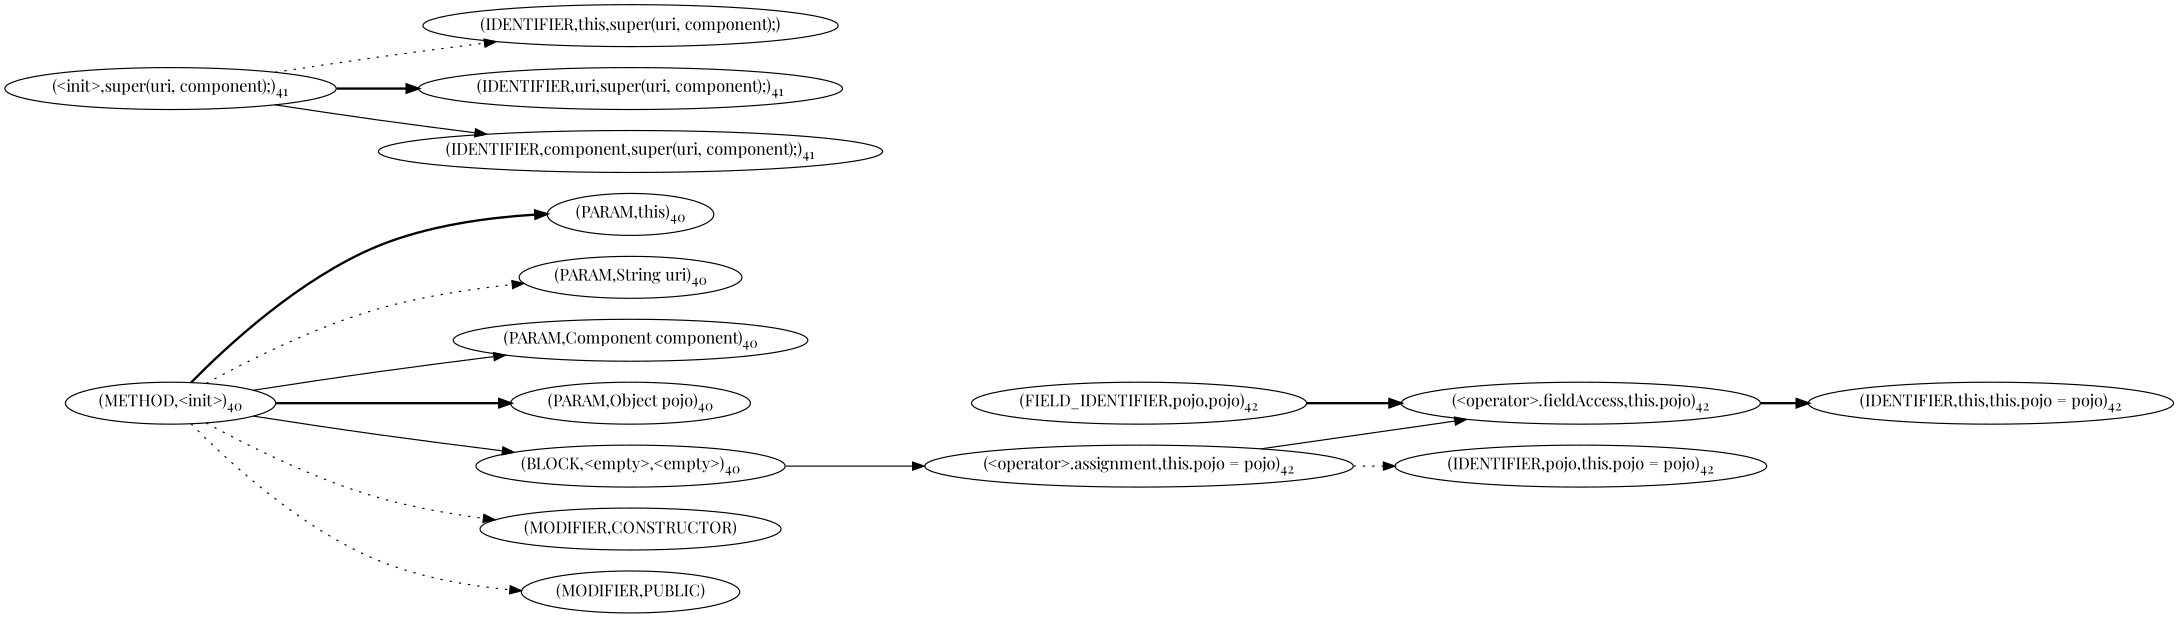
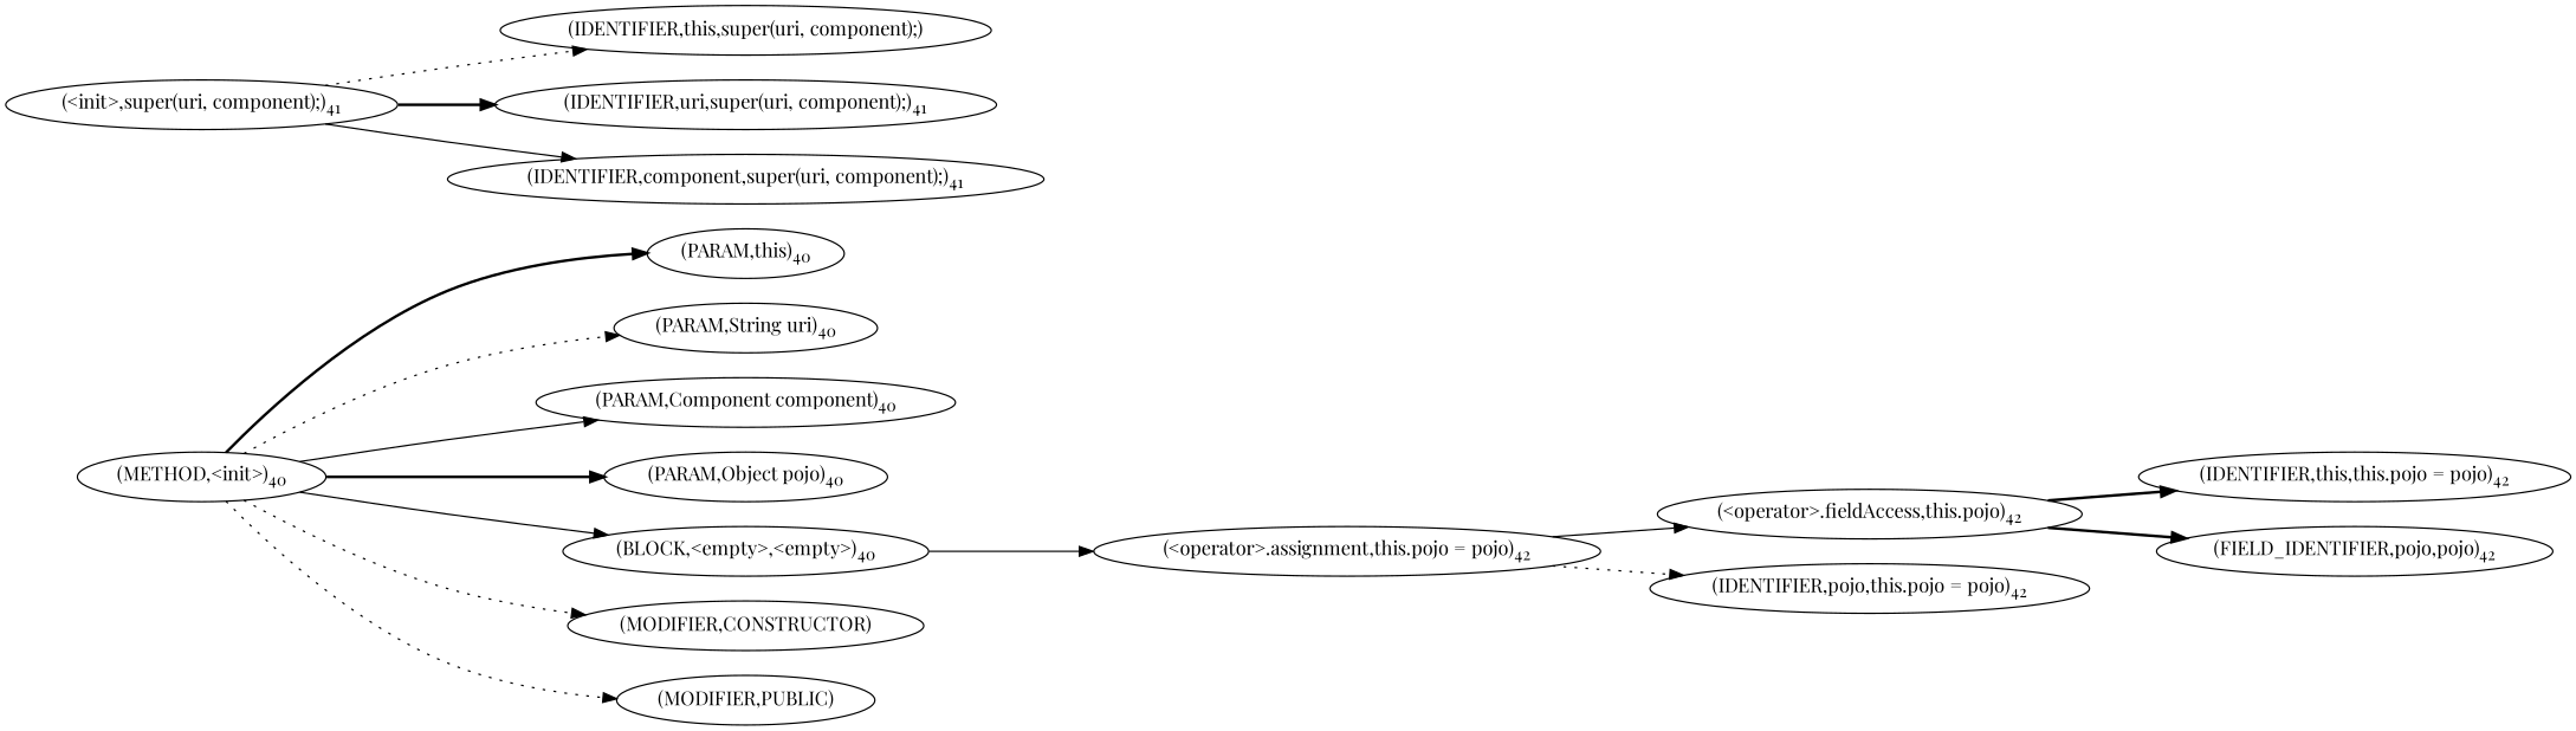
  digraph {
    fontname="Playfair Display"
    rankdir=LR
    node [fontname="Playfair Display"]
    edge [fontname="Playfair Display" style=bold]
    n1 [label=<(METHOD,&lt;init&gt;)<SUB>40</SUB>>]
    n2 [label=<(PARAM,this)<SUB>40</SUB>>]
    n3 [label=<(PARAM,String uri)<SUB>40</SUB>>]
    n4 [label=<(PARAM,Component component)<SUB>40</SUB>>]
    n5 [label=<(PARAM,Object pojo)<SUB>40</SUB>>]
    n6 [label=<(BLOCK,&lt;empty&gt;,&lt;empty&gt;)<SUB>40</SUB>>]
    n7 [label=<(MODIFIER,CONSTRUCTOR)>]
    n8 [label=<(MODIFIER,PUBLIC)>]
    n9 [label=<(&lt;operator&gt;.assignment,this.pojo = pojo)<SUB>42</SUB>>]
    n10 [label=<(&lt;init&gt;,super(uri, component);)<SUB>41</SUB>>]
    n11 [label=<(IDENTIFIER,this,super(uri, component);)>]
    n12 [label=<(IDENTIFIER,uri,super(uri, component);)<SUB>41</SUB>>]
    n13 [label=<(IDENTIFIER,component,super(uri, component);)<SUB>41</SUB>>]
    n14 [label=<(&lt;operator&gt;.fieldAccess,this.pojo)<SUB>42</SUB>>]
    n15 [label=<(IDENTIFIER,pojo,this.pojo = pojo)<SUB>42</SUB>>]
    n16 [label=<(IDENTIFIER,this,this.pojo = pojo)<SUB>42</SUB>>]
    n17 [label=<(FIELD_IDENTIFIER,pojo,pojo)<SUB>42</SUB>>]
    n1 -> n2
    n1 -> n3 [style=dotted]
    n1 -> n4 [style=solid]
    n1 -> n5
    n1 -> n6 [style=solid]
    n1 -> n7 [style=dotted]
    n1 -> n8 [style=dotted]
    n6 -> n9 [style=solid]
    n9 -> n14 [style=solid]
    n9 -> n15 [style=dotted]
    n10 -> n11 [style=dotted]
    n10 -> n12
    n10 -> n13 [style=solid]
    n14 -> n16
-   n17 -> n14
+   n14 -> n17
  }
